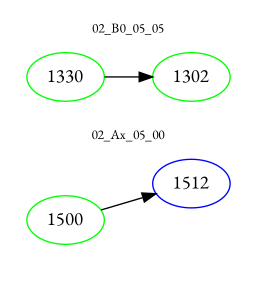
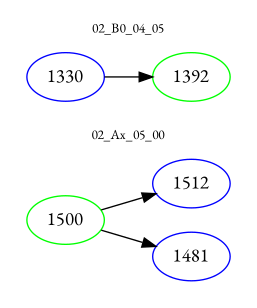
  digraph {
    fontname="EB Garamond"
    rankdir=LR
    node [color=green fontname="EB Garamond"]
    edge [color=black fontname="EB Garamond"]
    n1 [label=1500]
+   n2 [color=blue label=1481]
    n3 [color=blue label=1512]
-   n4 [label=1330]
-   n5 [label=1302]
+   n4 [color=blue label=1330]
+   n5 [label=1392]
    subgraph cluster_1 {
      color=white
      fontsize=10
      label="02_Ax_05_00"
      n1
+     n2
      n3
    }
    subgraph cluster_2 {
      color=white
      fontsize=10
-     label="02_B0_05_05"
+     label="02_B0_04_05"
      n4
      n5
    }
+   n1 -> n2
    n1 -> n3
    n4 -> n5
  }
